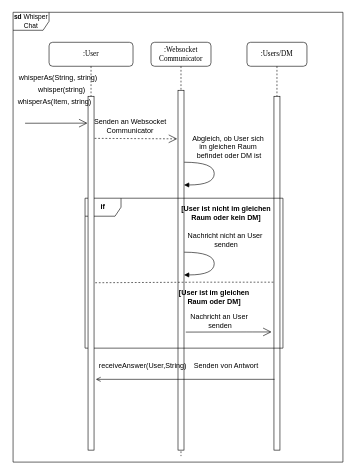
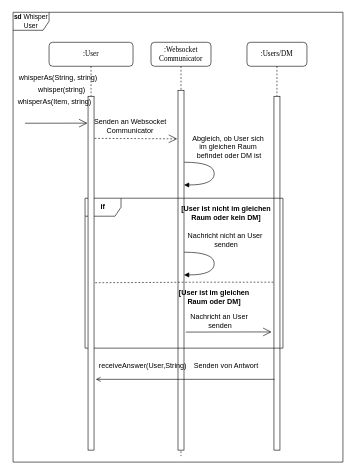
  <mxCell id="0" />
  <mxCell id="1" parent="0" />
  <mxCell id="2" value=":Websocket Communicator" style="shape=umlLifeline;perimeter=lifelinePerimeter;whiteSpace=wrap;html=1;container=1;collapsible=0;recursiveResize=0;outlineConnect=0;rounded=1;shadow=0;comic=0;labelBackgroundColor=none;strokeWidth=1;fontFamily=Verdana;fontSize=12;align=center;" parent="1" vertex="1"><mxGeometry x="251" y="70" width="100" height="690" as="geometry" /></mxCell>
  <mxCell id="3" value="" style="html=1;points=[];perimeter=orthogonalPerimeter;rounded=0;shadow=0;comic=0;labelBackgroundColor=none;strokeWidth=1;fontFamily=Verdana;fontSize=12;align=center;" parent="2" vertex="1"><mxGeometry x="45" y="80" width="10" height="600" as="geometry" /></mxCell>
  <mxCell id="4" value=":Users/DM" style="shape=umlLifeline;perimeter=lifelinePerimeter;whiteSpace=wrap;html=1;container=1;collapsible=0;recursiveResize=0;outlineConnect=0;rounded=1;shadow=0;comic=0;labelBackgroundColor=none;strokeWidth=1;fontFamily=Verdana;fontSize=12;align=center;" parent="1" vertex="1"><mxGeometry x="411" y="70" width="100" height="680" as="geometry" /></mxCell>
  <mxCell id="5" value="" style="html=1;points=[];perimeter=orthogonalPerimeter;rounded=0;shadow=0;comic=0;labelBackgroundColor=none;strokeWidth=1;fontFamily=Verdana;fontSize=12;align=center;" parent="4" vertex="1"><mxGeometry x="45" y="90" width="10" height="590" as="geometry" /></mxCell>
  <mxCell id="6" value="Senden an Websocket&lt;br&gt;Communicator" style="text;html=1;align=center;verticalAlign=middle;resizable=0;points=[];autosize=1;" parent="1" vertex="1"><mxGeometry x="146" y="195" width="140" height="30" as="geometry" /></mxCell>
  <mxCell id="7" value="Abgleich, ob User sich&amp;nbsp;&lt;br&gt;im gleichen Raum&amp;nbsp;&lt;br&gt;befindet oder DM ist" style="text;html=1;align=center;verticalAlign=middle;resizable=0;points=[];autosize=1;" parent="1" vertex="1"><mxGeometry x="311" y="220" width="140" height="50" as="geometry" /></mxCell>
  <mxCell id="8" value="&lt;b&gt;[User ist nicht im gleichen&lt;br&gt;Raum oder kein DM]&lt;/b&gt;" style="text;html=1;align=center;verticalAlign=middle;resizable=0;points=[];autosize=1;" parent="1" vertex="1"><mxGeometry x="296" y="340" width="160" height="30" as="geometry" /></mxCell>
  <mxCell id="9" value="" style="html=1;verticalAlign=bottom;endArrow=block;labelBackgroundColor=none;fontFamily=Verdana;fontSize=12;elbow=vertical;edgeStyle=orthogonalEdgeStyle;curved=1;entryX=1;entryY=0.286;entryPerimeter=0;" parent="1" edge="1"><mxGeometry relative="1" as="geometry"><mxPoint x="306.38" y="420" as="sourcePoint" /><mxPoint x="306" y="457.92" as="targetPoint" /><Array as="points"><mxPoint x="356.38" y="420" /><mxPoint x="356.38" y="458" /></Array></mxGeometry></mxCell>
  <mxCell id="10" value="Nachricht nicht an User&amp;nbsp;&lt;br&gt;senden" style="text;html=1;align=center;verticalAlign=middle;resizable=0;points=[];autosize=1;" parent="1" vertex="1"><mxGeometry x="306" y="385" width="140" height="30" as="geometry" /></mxCell>
  <mxCell id="11" value="" style="endArrow=open;endFill=1;endSize=12;html=1;exitX=1.3;exitY=0.672;exitDx=0;exitDy=0;exitPerimeter=0;" parent="1" source="3" edge="1"><mxGeometry width="160" relative="1" as="geometry"><mxPoint x="306" y="620" as="sourcePoint" /><mxPoint x="452" y="553" as="targetPoint" /><Array as="points"><mxPoint x="411" y="553" /></Array></mxGeometry></mxCell>
  <mxCell id="12" value="Senden von Antwort" style="text;html=1;align=center;verticalAlign=middle;resizable=0;points=[];autosize=1;" parent="1" vertex="1"><mxGeometry x="316" y="600" width="120" height="20" as="geometry" /></mxCell>
  <mxCell id="13" value="" style="html=1;verticalAlign=bottom;endArrow=block;labelBackgroundColor=none;fontFamily=Verdana;fontSize=12;elbow=vertical;edgeStyle=orthogonalEdgeStyle;curved=1;entryX=1;entryY=0.286;entryPerimeter=0;" parent="1" edge="1"><mxGeometry relative="1" as="geometry"><mxPoint x="306.38" y="270" as="sourcePoint" /><mxPoint x="306" y="307.92" as="targetPoint" /><Array as="points"><mxPoint x="356.38" y="270" /><mxPoint x="356.38" y="308" /></Array></mxGeometry></mxCell>
  <mxCell id="14" value="&lt;b&gt;[User ist im gleichen &lt;br&gt;Raum oder DM]&lt;/b&gt;" style="text;html=1;align=center;verticalAlign=middle;resizable=0;points=[];autosize=1;" parent="1" vertex="1"><mxGeometry x="286" y="480" width="140" height="30" as="geometry" /></mxCell>
  <mxCell id="15" value="" style="endArrow=none;endFill=0;endSize=12;html=1;startArrow=open;startFill=0;entryX=0.1;entryY=0.8;entryDx=0;entryDy=0;entryPerimeter=0;exitX=1.3;exitY=0.8;exitDx=0;exitDy=0;exitPerimeter=0;" parent="1" source="21" target="5" edge="1"><mxGeometry width="160" relative="1" as="geometry"><mxPoint x="136" y="670" as="sourcePoint" /><mxPoint x="451" y="670" as="targetPoint" /></mxGeometry></mxCell>
  <mxCell id="16" value="" style="endArrow=none;dashed=1;html=1;exitX=1.2;exitY=0.527;exitDx=0;exitDy=0;exitPerimeter=0;" parent="1" source="21" target="5" edge="1"><mxGeometry width="50" height="50" relative="1" as="geometry"><mxPoint x="281" y="550" as="sourcePoint" /><mxPoint x="331" y="500" as="targetPoint" /><Array as="points"><mxPoint x="331" y="470" /></Array></mxGeometry></mxCell>
  <mxCell id="17" value="&lt;b&gt;if&lt;/b&gt;" style="shape=umlFrame;whiteSpace=wrap;html=1;" parent="1" vertex="1"><mxGeometry x="141" y="330" width="330" height="250" as="geometry" /></mxCell>
  <mxCell id="18" value="" style="endArrow=open;endFill=1;endSize=12;html=1;entryX=-0.1;entryY=0.076;entryDx=0;entryDy=0;entryPerimeter=0;" parent="1" target="21" edge="1"><mxGeometry width="160" relative="1" as="geometry"><mxPoint x="41" y="205" as="sourcePoint" /><mxPoint x="121" y="170" as="targetPoint" /></mxGeometry></mxCell>
  <mxCell id="19" value="Nachricht an User&amp;nbsp;&lt;br&gt;senden" style="text;html=1;align=center;verticalAlign=middle;resizable=0;points=[];autosize=1;" parent="1" vertex="1"><mxGeometry x="311" y="520" width="110" height="30" as="geometry" /></mxCell>
  <mxCell id="20" value=":User" style="shape=umlLifeline;perimeter=lifelinePerimeter;whiteSpace=wrap;html=1;container=1;collapsible=0;recursiveResize=0;outlineConnect=0;rounded=1;shadow=0;comic=0;labelBackgroundColor=none;strokeWidth=1;fontFamily=Verdana;fontSize=12;align=center;" parent="1" vertex="1"><mxGeometry x="81" y="70" width="140" height="680" as="geometry" /></mxCell>
  <mxCell id="21" value="" style="html=1;points=[];perimeter=orthogonalPerimeter;rounded=0;shadow=0;comic=0;labelBackgroundColor=none;strokeWidth=1;fontFamily=Verdana;fontSize=12;align=center;" parent="20" vertex="1"><mxGeometry x="65" y="90" width="10" height="590" as="geometry" /></mxCell>
  <mxCell id="22" value="receiveAnswer(User,String)" style="text;html=1;align=center;verticalAlign=middle;resizable=0;points=[];autosize=1;" parent="20" vertex="1"><mxGeometry x="76" y="530" width="160" height="20" as="geometry" /></mxCell>
  <mxCell id="23" value="whisper(string)" style="text;html=1;align=center;verticalAlign=middle;resizable=0;points=[];autosize=1;" parent="20" vertex="1"><mxGeometry x="-24" y="70" width="90" height="20" as="geometry" /></mxCell>
  <mxCell id="24" value="" style="endArrow=open;endSize=12;dashed=1;html=1;entryX=-0.14;entryY=0.135;entryDx=0;entryDy=0;entryPerimeter=0;exitX=1.1;exitY=0.119;exitDx=0;exitDy=0;exitPerimeter=0;" parent="1" source="21" target="3" edge="1"><mxGeometry width="160" relative="1" as="geometry"><mxPoint x="131" y="241" as="sourcePoint" /><mxPoint x="291" y="220" as="targetPoint" /></mxGeometry></mxCell>
  <mxCell id="25" value="whisperAs(String, string)" style="text;html=1;align=center;verticalAlign=middle;resizable=0;points=[];autosize=1;" parent="1" vertex="1"><mxGeometry x="21" y="120" width="150" height="20" as="geometry" /></mxCell>
  <mxCell id="26" value="whisperAs(Item, string)" style="text;html=1;align=center;verticalAlign=middle;resizable=0;points=[];autosize=1;" parent="1" vertex="1"><mxGeometry x="20" y="160" width="140" height="20" as="geometry" /></mxCell>
- <mxCell id="27" value="&lt;font style=&quot;font-size: 11px&quot;&gt;&lt;b&gt;sd&lt;/b&gt; Whisper Chat&lt;/font&gt;" style="shape=umlFrame;whiteSpace=wrap;html=1;" parent="1" vertex="1"><mxGeometry x="21" y="20" width="550" height="750" as="geometry" /></mxCell>
+ <mxCell id="27" value="&lt;font style=&quot;font-size: 11px&quot;&gt;&lt;b&gt;sd&lt;/b&gt; Whisper User&lt;/font&gt;" style="shape=umlFrame;whiteSpace=wrap;html=1;" parent="1" vertex="1"><mxGeometry x="21" y="20" width="550" height="750" as="geometry" /></mxCell>
